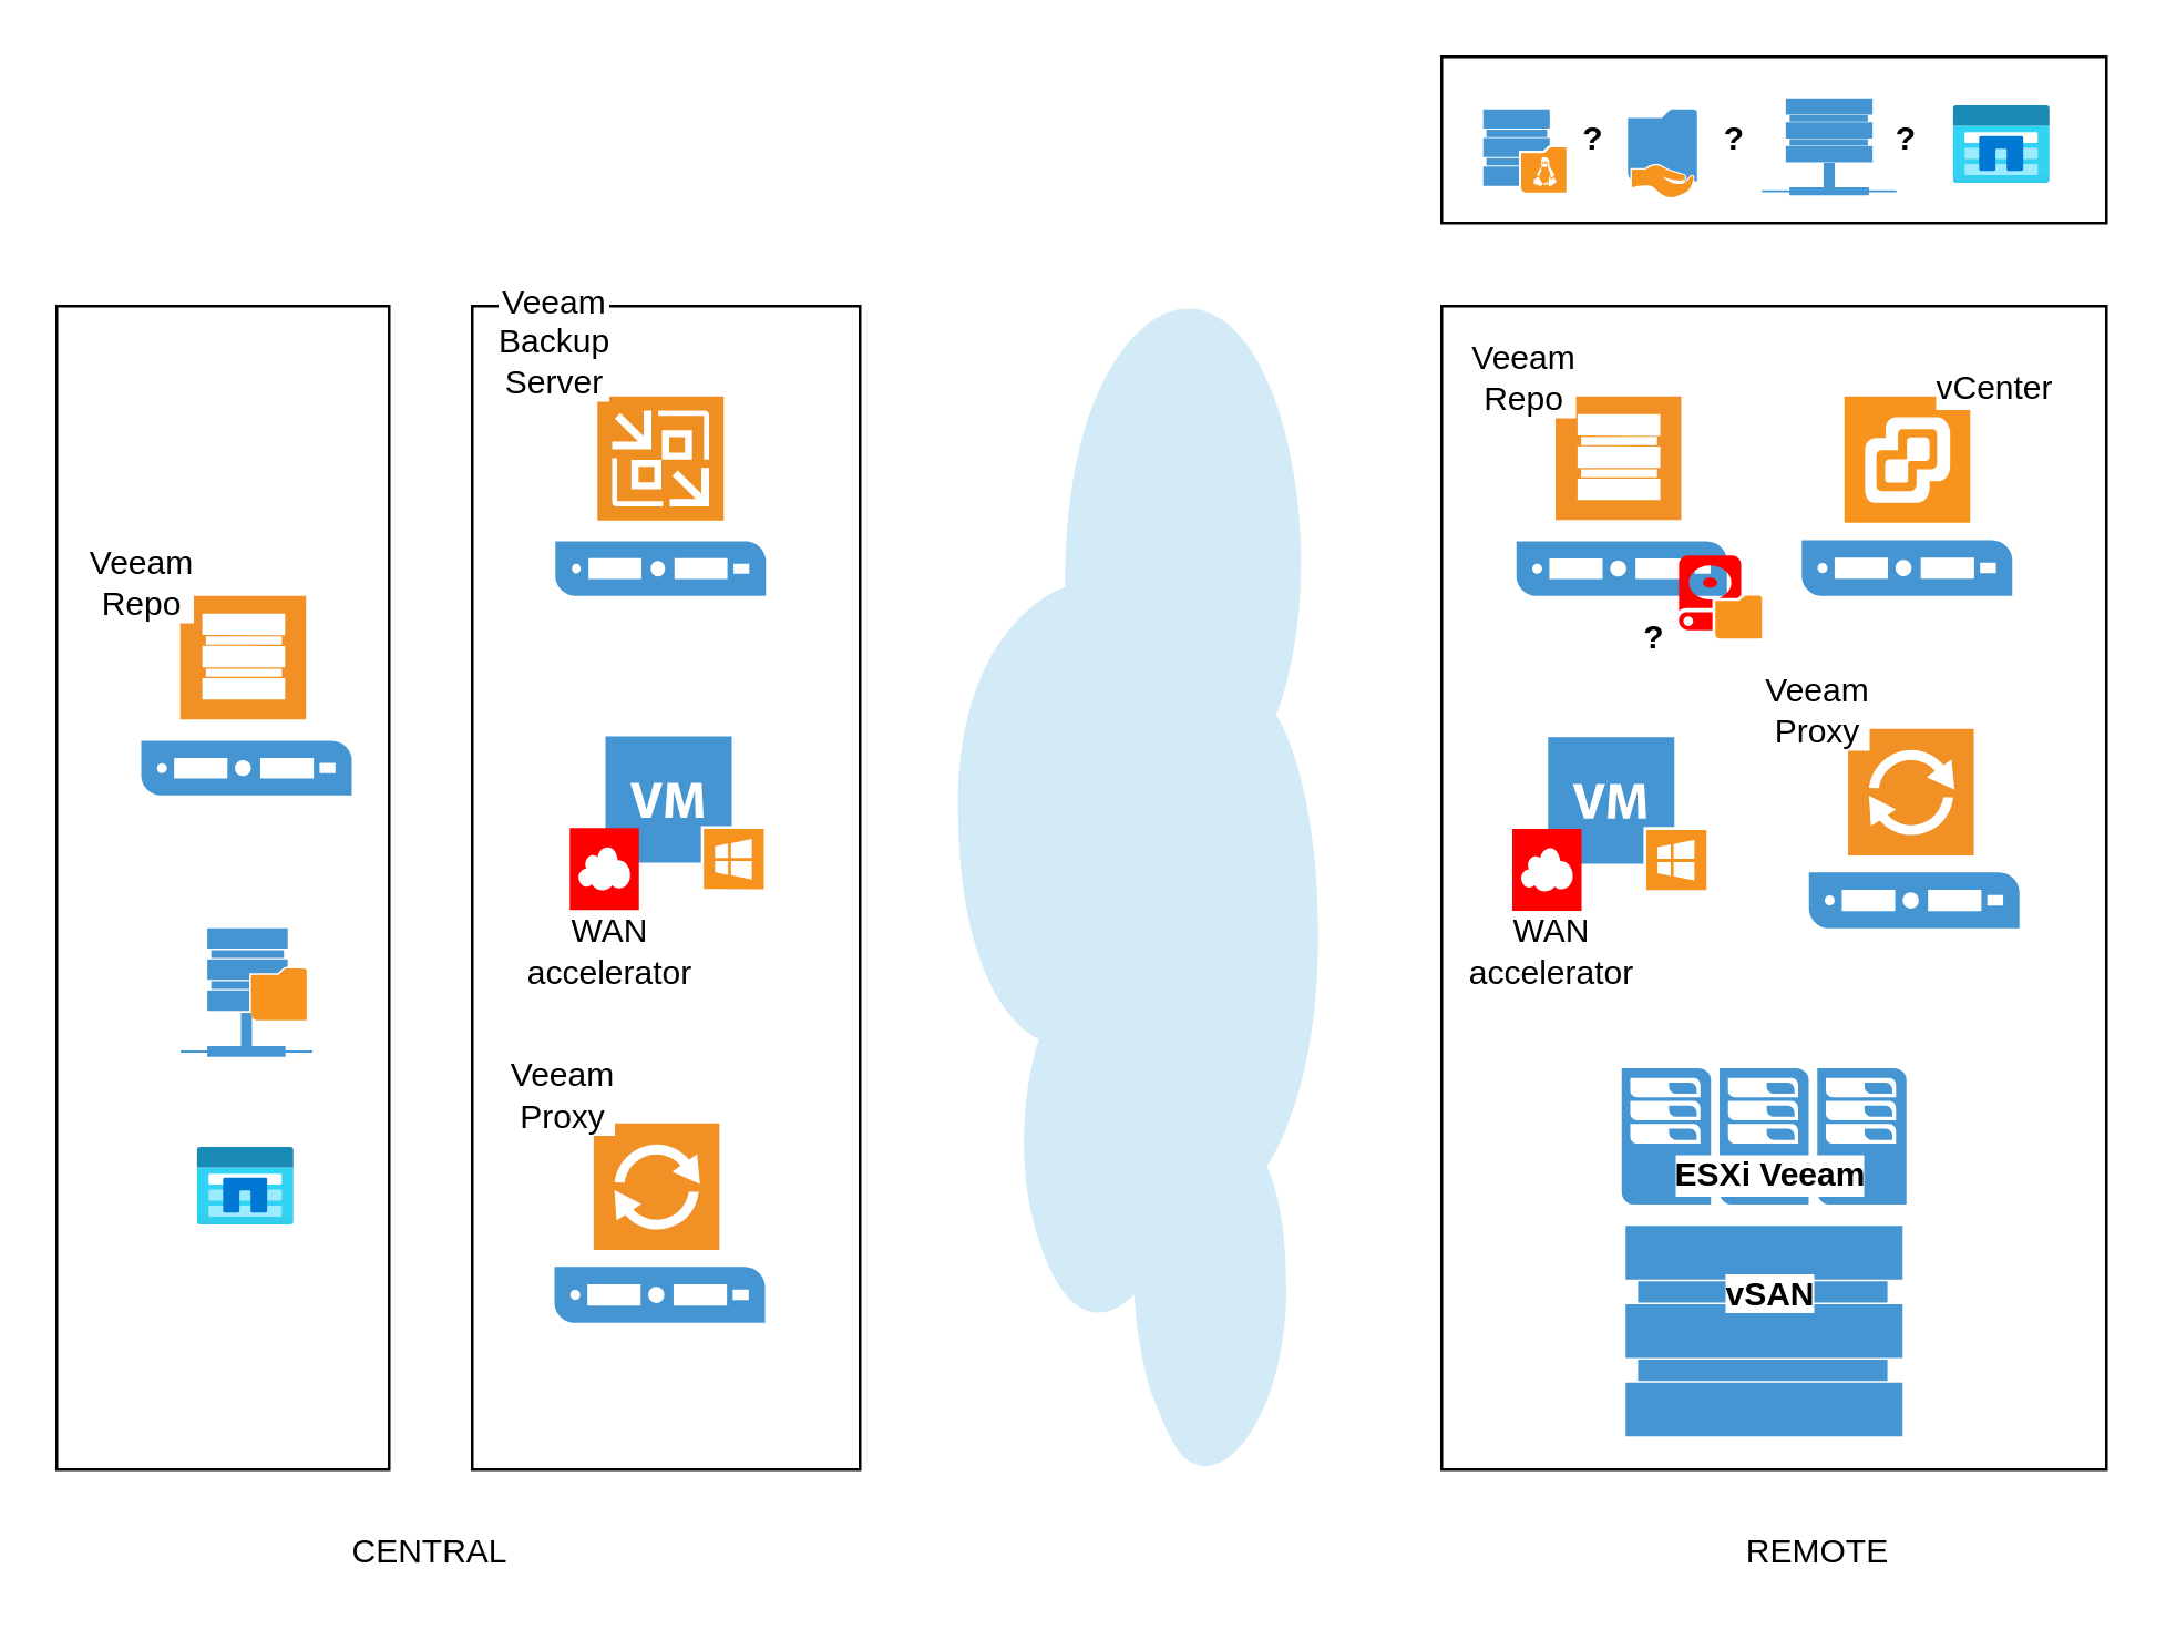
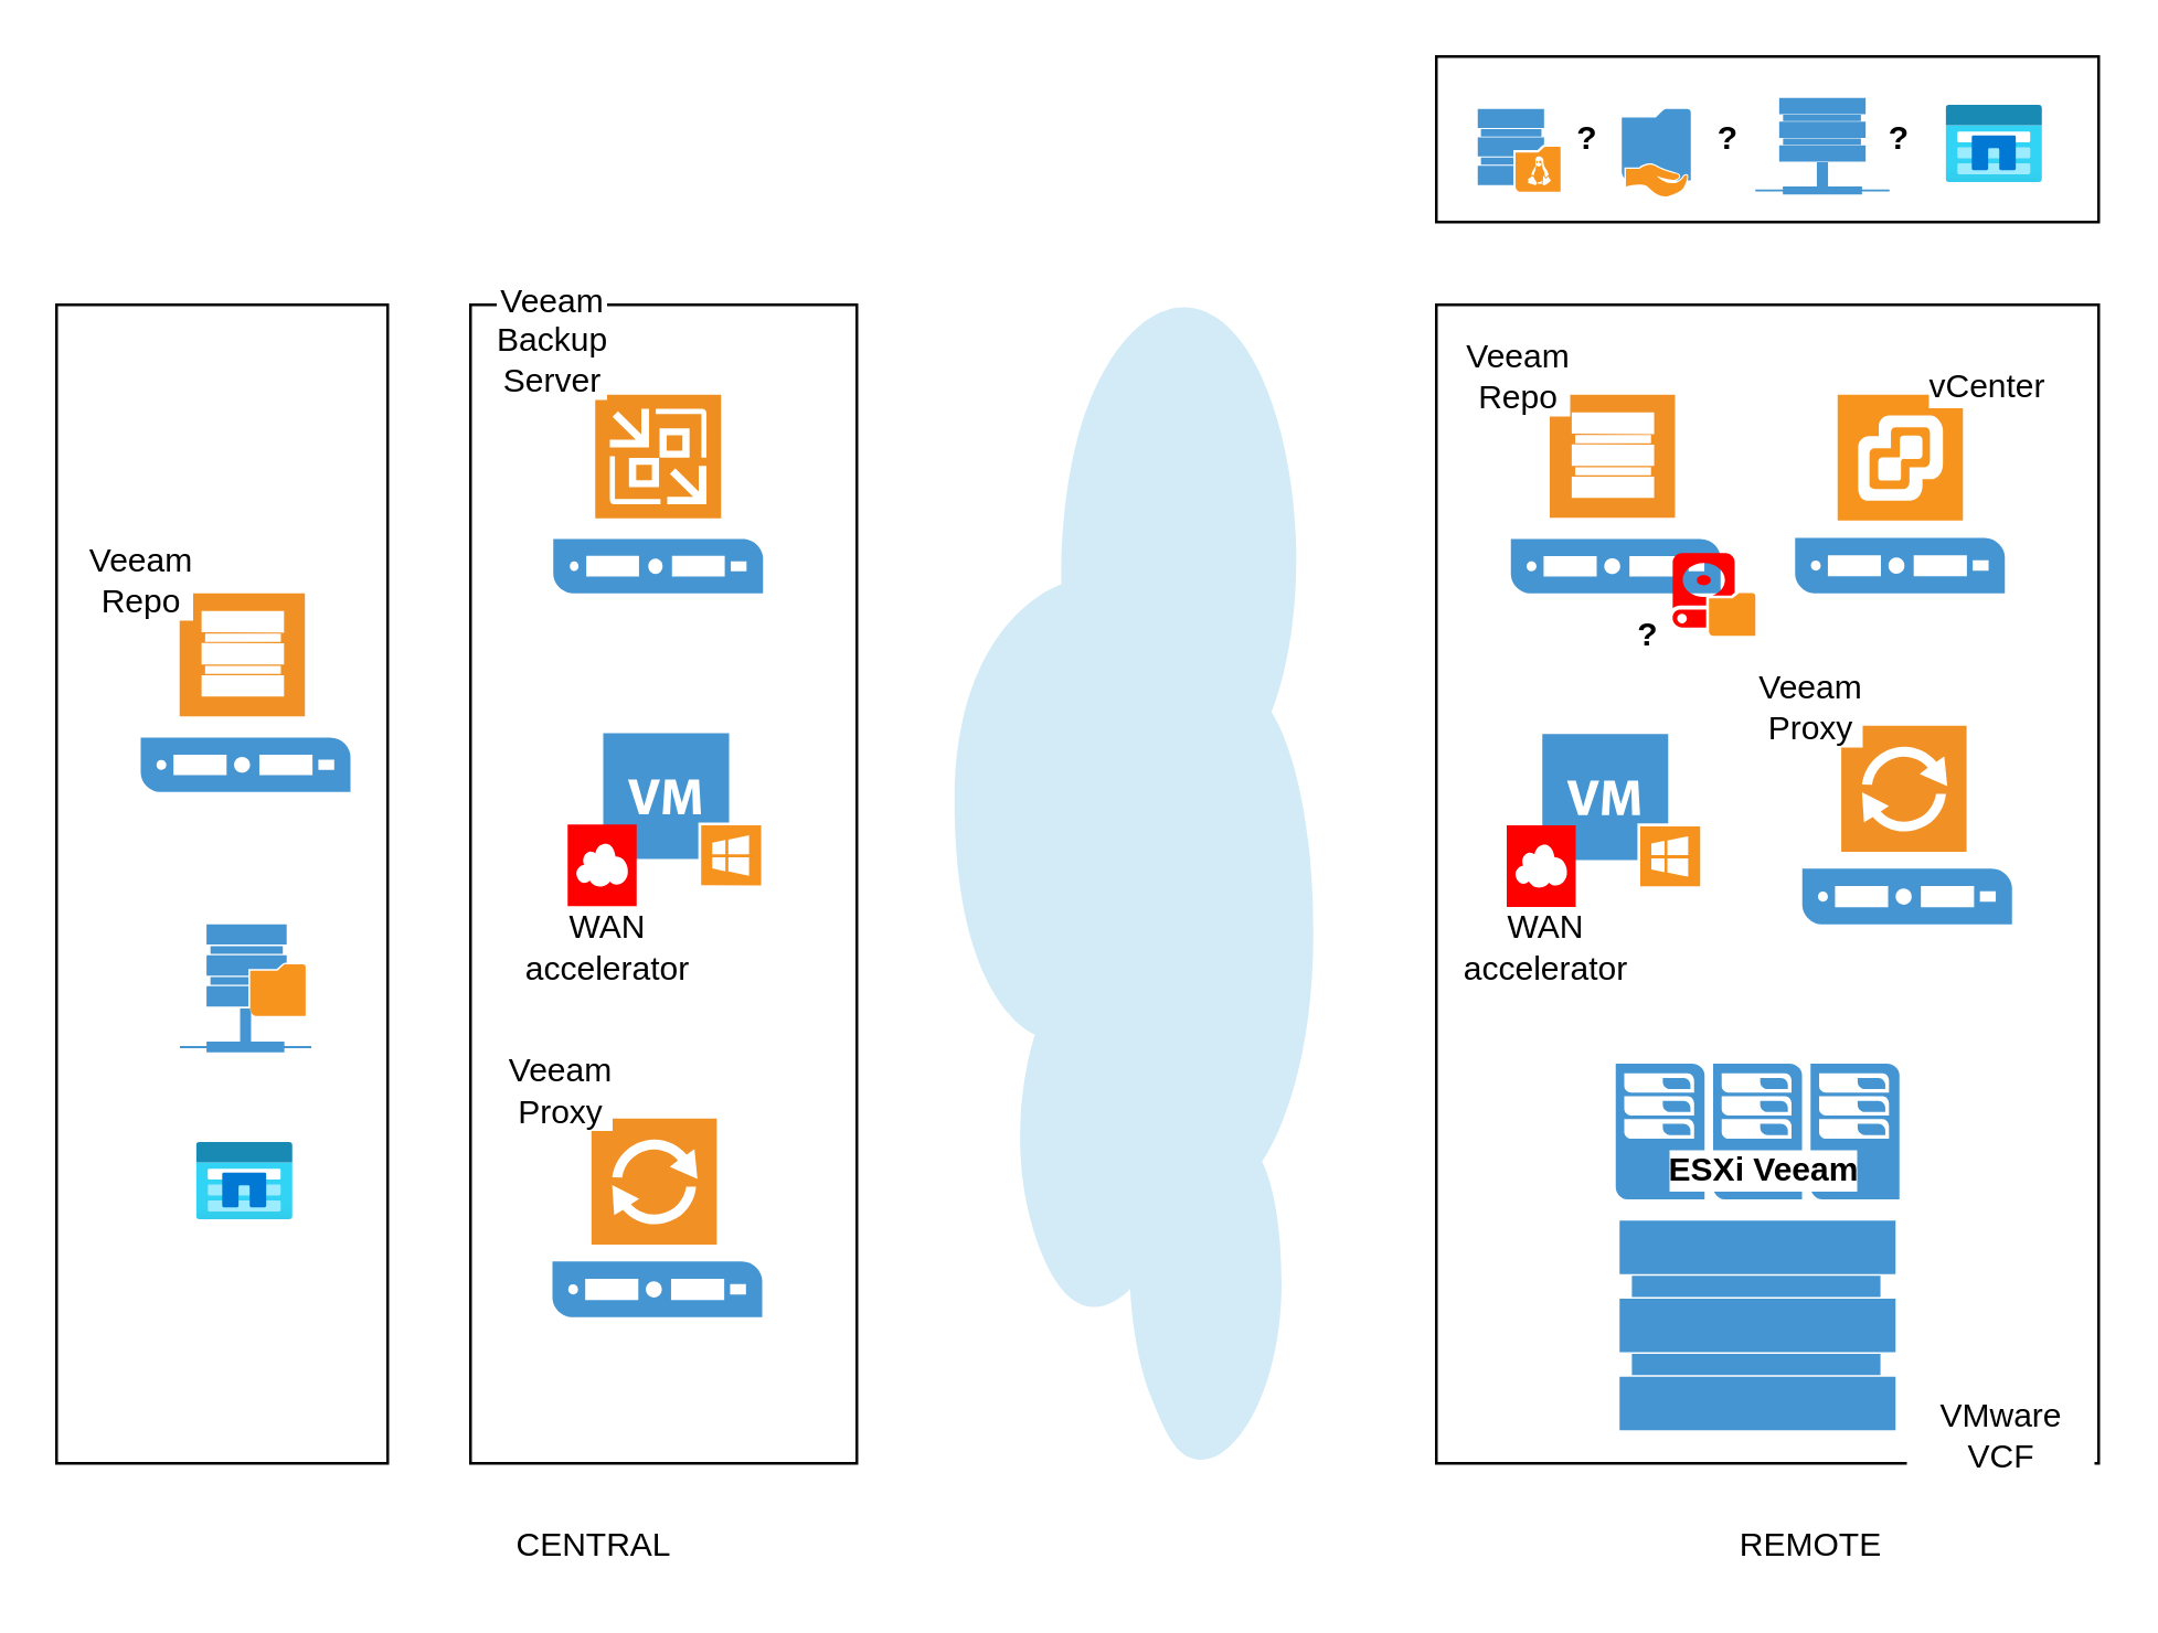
  <mxCell id="0" />
  <mxCell id="1" parent="0" />
  <mxCell id="2" value="" style="rounded=0;whiteSpace=wrap;html=1;labelBackgroundColor=#ffffff;fillColor=#FFFFFF;" vertex="1" parent="1"><mxGeometry x="20" y="110" width="120" height="420" as="geometry" /></mxCell>
  <mxCell id="3" value="" style="rounded=0;whiteSpace=wrap;html=1;labelBackgroundColor=#ffffff;fillColor=#FFFFFF;" vertex="1" parent="1"><mxGeometry x="170" y="110" width="140" height="420" as="geometry" /></mxCell>
  <mxCell id="4" value="" style="rounded=0;whiteSpace=wrap;html=1;" vertex="1" parent="1"><mxGeometry x="520" y="110" width="240" height="420" as="geometry" /></mxCell>
  <mxCell id="5" value="" style="shadow=0;dashed=0;html=1;strokeColor=none;fillColor=#4495D1;labelPosition=center;verticalLabelPosition=bottom;verticalAlign=top;align=center;outlineConnect=0;shape=mxgraph.veeam.2d.datastore;" vertex="1" parent="1"><mxGeometry x="586.4" y="442" width="100" height="76" as="geometry" /></mxCell>
  <mxCell id="6" value="" style="pointerEvents=1;shadow=0;dashed=0;html=1;strokeColor=none;fillColor=#4495D1;labelPosition=center;verticalLabelPosition=bottom;verticalAlign=top;align=center;outlineConnect=0;shape=mxgraph.veeam.cluster;" vertex="1" parent="1"><mxGeometry x="585" y="385.1" width="102.8" height="49.2" as="geometry" /></mxCell>
  <mxCell id="7" value="ESXi Veeam" style="text;html=1;strokeColor=none;fillColor=none;align=center;verticalAlign=middle;whiteSpace=wrap;rounded=0;fontStyle=1;labelBackgroundColor=#ffffff;" vertex="1" parent="1"><mxGeometry x="598.6" y="414" width="80" height="20" as="geometry" /></mxCell>
  <mxCell id="8" value="" style="shadow=0;dashed=0;html=1;strokeColor=none;fillColor=#4495D1;labelPosition=center;verticalLabelPosition=bottom;verticalAlign=top;align=center;outlineConnect=0;shape=mxgraph.veeam.2d.veeam_backup_and_replication_server;" vertex="1" parent="1"><mxGeometry x="200" y="142.6" width="76" height="72" as="geometry" /></mxCell>
  <mxCell id="9" value="" style="shadow=0;dashed=0;html=1;strokeColor=none;fillColor=#4495D1;labelPosition=center;verticalLabelPosition=bottom;verticalAlign=top;align=center;outlineConnect=0;shape=mxgraph.veeam.proxy_server;" vertex="1" parent="1"><mxGeometry x="652.6" y="262.6" width="76" height="72" as="geometry" /></mxCell>
  <mxCell id="10" value="" style="shadow=0;dashed=0;html=1;strokeColor=none;fillColor=#4495D1;labelPosition=center;verticalLabelPosition=bottom;verticalAlign=top;align=center;outlineConnect=0;shape=mxgraph.veeam.repository_server;" vertex="1" parent="1"><mxGeometry x="547" y="142.6" width="76" height="72" as="geometry" /></mxCell>
  <mxCell id="11" value="" style="shadow=0;dashed=0;html=1;strokeColor=none;fillColor=#4495D1;labelPosition=center;verticalLabelPosition=bottom;verticalAlign=top;align=center;outlineConnect=0;shape=mxgraph.veeam.vsphere_server;" vertex="1" parent="1"><mxGeometry x="650" y="142.6" width="76" height="72" as="geometry" /></mxCell>
  <mxCell id="12" value="" style="shadow=0;dashed=0;html=1;strokeColor=none;fillColor=#4495D1;labelPosition=center;verticalLabelPosition=bottom;verticalAlign=top;align=center;outlineConnect=0;shape=mxgraph.veeam.2d.cloud;rotation=-90;" vertex="1" parent="1"><mxGeometry x="199.7" y="255.1" width="421.4" height="130" as="geometry" /></mxCell>
- <mxCell id="13" value="&lt;span style=&quot;background-color: rgb(255 , 255 , 255)&quot;&gt;&lt;b&gt;vSAN&lt;/b&gt;&lt;/span&gt;" style="text;html=1;strokeColor=none;fillColor=none;align=center;verticalAlign=middle;whiteSpace=wrap;rounded=0;" vertex="1" parent="1"><mxGeometry x="618.6" y="457" width="40" height="20" as="geometry" /></mxCell>
+ <mxCell id="14" value="VMware VCF" style="text;html=1;strokeColor=none;fillColor=none;align=center;verticalAlign=middle;whiteSpace=wrap;rounded=0;labelBackgroundColor=#ffffff;" vertex="1" parent="1"><mxGeometry x="690" y="510" width="70" height="20" as="geometry" /></mxCell>
  <mxCell id="15" value="vCenter" style="text;html=1;strokeColor=none;fillColor=none;align=center;verticalAlign=middle;whiteSpace=wrap;rounded=0;labelBackgroundColor=#ffffff;" vertex="1" parent="1"><mxGeometry x="700" y="130" width="40" height="20" as="geometry" /></mxCell>
  <mxCell id="16" value="Veeam Proxy" style="text;html=1;strokeColor=none;fillColor=none;align=center;verticalAlign=middle;whiteSpace=wrap;rounded=0;labelBackgroundColor=#ffffff;" vertex="1" parent="1"><mxGeometry x="635.6" y="245.6" width="40" height="20" as="geometry" /></mxCell>
  <mxCell id="17" value="Veeam Repo" style="text;html=1;strokeColor=none;fillColor=none;align=center;verticalAlign=middle;whiteSpace=wrap;rounded=0;labelBackgroundColor=#ffffff;" vertex="1" parent="1"><mxGeometry x="530" y="125.6" width="40" height="20" as="geometry" /></mxCell>
  <mxCell id="18" value="" style="rounded=0;whiteSpace=wrap;html=1;labelBackgroundColor=#ffffff;" vertex="1" parent="1"><mxGeometry x="520" y="20" width="240" height="60" as="geometry" /></mxCell>
  <mxCell id="19" value="" style="shadow=0;dashed=0;html=1;strokeColor=none;fillColor=#4495D1;labelPosition=center;verticalLabelPosition=bottom;verticalAlign=top;align=center;outlineConnect=0;shape=mxgraph.veeam.shared_folder;labelBackgroundColor=#ffffff;" vertex="1" parent="1"><mxGeometry x="587.2" y="39" width="25" height="32" as="geometry" /></mxCell>
  <mxCell id="20" value="" style="shadow=0;dashed=0;html=1;strokeColor=none;fillColor=#4495D1;labelPosition=center;verticalLabelPosition=bottom;verticalAlign=top;align=center;outlineConnect=0;shape=mxgraph.veeam.linux_repository;labelBackgroundColor=#ffffff;" vertex="1" parent="1"><mxGeometry x="535" y="39" width="30" height="30" as="geometry" /></mxCell>
  <mxCell id="21" value="&lt;b&gt;?&lt;/b&gt;" style="text;html=1;strokeColor=none;fillColor=none;align=center;verticalAlign=middle;whiteSpace=wrap;rounded=0;labelBackgroundColor=#ffffff;" vertex="1" parent="1"><mxGeometry x="565" y="40" width="20" height="20" as="geometry" /></mxCell>
  <mxCell id="22" value="" style="shadow=0;dashed=0;html=1;strokeColor=none;fillColor=#4495D1;labelPosition=center;verticalLabelPosition=bottom;verticalAlign=top;align=center;outlineConnect=0;shape=mxgraph.veeam.2d.remote_storage;labelBackgroundColor=#ffffff;" vertex="1" parent="1"><mxGeometry x="635.6" y="35" width="48.6" height="35" as="geometry" /></mxCell>
  <mxCell id="23" value="&lt;b&gt;?&lt;/b&gt;" style="text;html=1;strokeColor=none;fillColor=none;align=center;verticalAlign=middle;whiteSpace=wrap;rounded=0;labelBackgroundColor=#ffffff;" vertex="1" parent="1"><mxGeometry x="615.6" y="40" width="20" height="20" as="geometry" /></mxCell>
  <mxCell id="24" value="" style="shadow=0;dashed=0;html=1;strokeColor=none;fillColor=#4495D1;labelPosition=center;verticalLabelPosition=bottom;verticalAlign=top;align=center;outlineConnect=0;shape=mxgraph.veeam.remote_repository;labelBackgroundColor=#ffffff;" vertex="1" parent="1"><mxGeometry x="64.7" y="334.6" width="47.6" height="46.4" as="geometry" /></mxCell>
  <mxCell id="25" value="" style="aspect=fixed;html=1;points=[];align=center;image;fontSize=12;image=img/lib/azure2/storage/Azure_NetApp_Files.svg;labelBackgroundColor=#ffffff;" vertex="1" parent="1"><mxGeometry x="705" y="38" width="35" height="28" as="geometry" /></mxCell>
  <mxCell id="26" value="&lt;b&gt;?&lt;/b&gt;" style="text;html=1;strokeColor=none;fillColor=none;align=center;verticalAlign=middle;whiteSpace=wrap;rounded=0;labelBackgroundColor=#ffffff;" vertex="1" parent="1"><mxGeometry x="678" y="40" width="20" height="20" as="geometry" /></mxCell>
  <mxCell id="27" value="" style="shadow=0;dashed=0;html=1;strokeColor=none;labelPosition=center;verticalLabelPosition=bottom;verticalAlign=top;align=center;outlineConnect=0;shape=mxgraph.veeam.local_disk;labelBackgroundColor=#ffffff;labelBorderColor=none;fillColor=#FF0000;" vertex="1" parent="1"><mxGeometry x="605.6" y="200" width="30" height="30" as="geometry" /></mxCell>
  <mxCell id="28" value="Veeam Backup Server" style="text;html=1;strokeColor=none;fillColor=none;align=center;verticalAlign=middle;whiteSpace=wrap;rounded=0;labelBackgroundColor=#ffffff;" vertex="1" parent="1"><mxGeometry x="180" y="112.6" width="40" height="20" as="geometry" /></mxCell>
  <mxCell id="29" value="" style="shadow=0;dashed=0;html=1;strokeColor=none;fillColor=#4495D1;labelPosition=center;verticalLabelPosition=bottom;verticalAlign=top;align=center;outlineConnect=0;shape=mxgraph.veeam.proxy_server;" vertex="1" parent="1"><mxGeometry x="199.7" y="405" width="76" height="72" as="geometry" /></mxCell>
  <mxCell id="30" value="Veeam Proxy" style="text;html=1;strokeColor=none;fillColor=none;align=center;verticalAlign=middle;whiteSpace=wrap;rounded=0;labelBackgroundColor=#ffffff;" vertex="1" parent="1"><mxGeometry x="183" y="385.1" width="40" height="20" as="geometry" /></mxCell>
  <mxCell id="31" value="REMOTE" style="text;html=1;strokeColor=none;fillColor=none;align=center;verticalAlign=middle;whiteSpace=wrap;rounded=0;labelBackgroundColor=#ffffff;" vertex="1" parent="1"><mxGeometry x="635.6" y="550" width="40" height="20" as="geometry" /></mxCell>
- <mxCell id="32" value="CENTRAL" style="text;html=1;strokeColor=none;fillColor=none;align=center;verticalAlign=middle;whiteSpace=wrap;rounded=0;labelBackgroundColor=#ffffff;" vertex="1" parent="1"><mxGeometry x="135" y="550" width="40" height="20" as="geometry" /></mxCell>
+ <mxCell id="32" value="CENTRAL" style="text;html=1;strokeColor=none;fillColor=none;align=center;verticalAlign=middle;whiteSpace=wrap;rounded=0;labelBackgroundColor=#ffffff;" vertex="1" parent="1"><mxGeometry x="195" y="550" width="40" height="20" as="geometry" /></mxCell>
  <mxCell id="33" value="" style="shadow=0;dashed=0;html=1;strokeColor=none;fillColor=#4495D1;labelPosition=center;verticalLabelPosition=bottom;verticalAlign=top;align=center;outlineConnect=0;shape=mxgraph.veeam.repository_server;" vertex="1" parent="1"><mxGeometry x="50.5" y="214.6" width="76" height="72" as="geometry" /></mxCell>
  <mxCell id="34" value="Veeam Repo" style="text;html=1;strokeColor=none;fillColor=none;align=center;verticalAlign=middle;whiteSpace=wrap;rounded=0;labelBackgroundColor=#ffffff;" vertex="1" parent="1"><mxGeometry x="31" y="200" width="40" height="20" as="geometry" /></mxCell>
  <mxCell id="35" value="" style="aspect=fixed;html=1;points=[];align=center;image;fontSize=12;image=img/lib/azure2/storage/Azure_NetApp_Files.svg;labelBackgroundColor=#ffffff;" vertex="1" parent="1"><mxGeometry x="71" y="414" width="35" height="28" as="geometry" /></mxCell>
  <mxCell id="36" value="&lt;b&gt;?&lt;/b&gt;" style="text;html=1;strokeColor=none;fillColor=none;align=center;verticalAlign=middle;whiteSpace=wrap;rounded=0;labelBackgroundColor=#ffffff;" vertex="1" parent="1"><mxGeometry x="587.2" y="220" width="20" height="20" as="geometry" /></mxCell>
  <mxCell id="37" value="" style="shadow=0;dashed=0;html=1;strokeColor=none;fillColor=#4495D1;labelPosition=center;verticalLabelPosition=bottom;verticalAlign=top;align=center;outlineConnect=0;shape=mxgraph.veeam.vm_windows;labelBackgroundColor=none;fontColor=none;" vertex="1" parent="1"><mxGeometry x="558.4" y="265.6" width="57.2" height="55.2" as="geometry" /></mxCell>
  <mxCell id="38" value="" style="pointerEvents=1;shadow=0;dashed=0;html=1;strokeColor=none;labelPosition=center;verticalLabelPosition=bottom;verticalAlign=top;align=center;outlineConnect=0;shape=mxgraph.veeam.2d.wan_accelerator;labelBackgroundColor=none;noLabel=1;fontColor=none;fillColor=#FF0000;" vertex="1" parent="1"><mxGeometry x="545.5" y="298.7" width="25" height="29.6" as="geometry" /></mxCell>
  <mxCell id="39" value="WAN accelerator" style="text;html=1;strokeColor=none;fillColor=none;align=center;verticalAlign=middle;whiteSpace=wrap;rounded=0;labelBackgroundColor=none;" vertex="1" parent="1"><mxGeometry x="540" y="333.3" width="40" height="20" as="geometry" /></mxCell>
  <mxCell id="40" value="" style="shadow=0;dashed=0;html=1;strokeColor=none;fillColor=#4495D1;labelPosition=center;verticalLabelPosition=bottom;verticalAlign=top;align=center;outlineConnect=0;shape=mxgraph.veeam.vm_windows;labelBackgroundColor=none;fontColor=none;" vertex="1" parent="1"><mxGeometry x="218.1" y="265.25" width="57.2" height="55.2" as="geometry" /></mxCell>
  <mxCell id="41" value="" style="pointerEvents=1;shadow=0;dashed=0;html=1;strokeColor=none;labelPosition=center;verticalLabelPosition=bottom;verticalAlign=top;align=center;outlineConnect=0;shape=mxgraph.veeam.2d.wan_accelerator;labelBackgroundColor=none;noLabel=1;fontColor=none;fillColor=#FF0000;" vertex="1" parent="1"><mxGeometry x="205.2" y="298.35" width="25" height="29.6" as="geometry" /></mxCell>
  <mxCell id="42" value="WAN accelerator" style="text;html=1;strokeColor=none;fillColor=none;align=center;verticalAlign=middle;whiteSpace=wrap;rounded=0;labelBackgroundColor=none;" vertex="1" parent="1"><mxGeometry x="199.7" y="332.95" width="40" height="20" as="geometry" /></mxCell>
